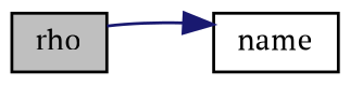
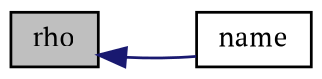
  digraph {
    rankdir=LR
    fontname="PT Serif"
    node [color=black fontname="PT Serif" fontsize=10 shape=record]
    n1 [fillcolor=grey75 fontcolor=black height=0.2 label=rho style=filled width=0.4]
    n2 [height=0.2 label=name width=0.4]
-   n2 -> n1 [color=midnightblue dir=back fontname="PT Serif" fontsize=10 labelfontname=Helvetica labelfontsize=10 style=solid]
+   n1 -> n2 [color=midnightblue dir=back fontname="PT Serif" fontsize=10 labelfontname=Helvetica labelfontsize=10 style=solid]
  }
